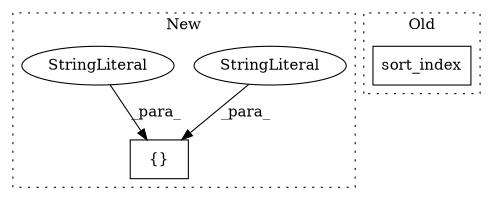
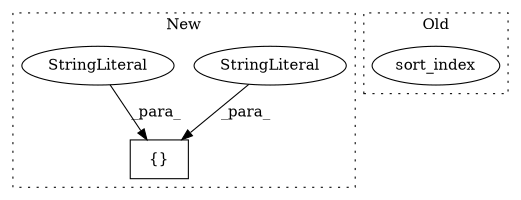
  digraph {
    node [a=45 shape=box]
    n1 [a=4 l="1,1" label="{}" s="8692,8713"]
    n2 [l=13 label=StringLiteral s=8693 shape=ellipse]
    n3 [l=6 label=StringLiteral s=8707 shape=ellipse]
-   n4 [a=32 l="11,1" label=sort_index s="8645,8679"]
+   n4 [a=32 l="11,1" label=sort_index s="8645,8679" shape=ellipse]
    subgraph cluster_1 {
      label=New
      style=dotted
      n1
      n2
      n3
    }
    subgraph cluster_2 {
      label=Old
      style=dotted
      n4
    }
    n2 -> n1 [label=_para_]
    n3 -> n1 [label=_para_]
  }
